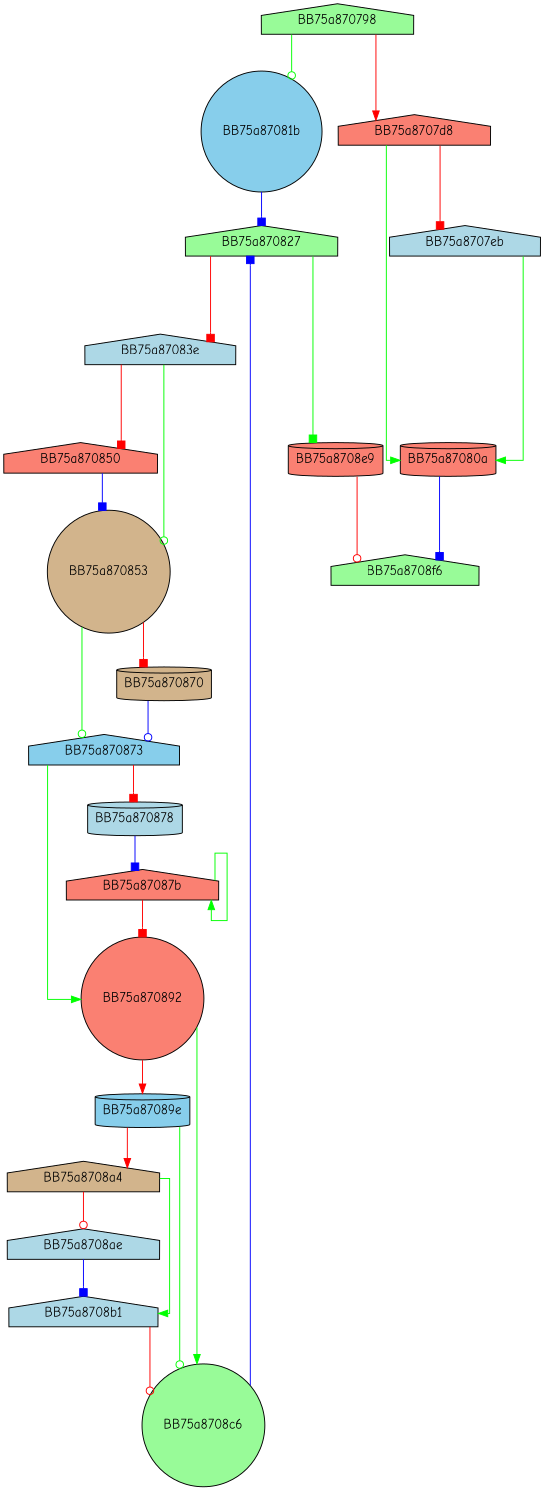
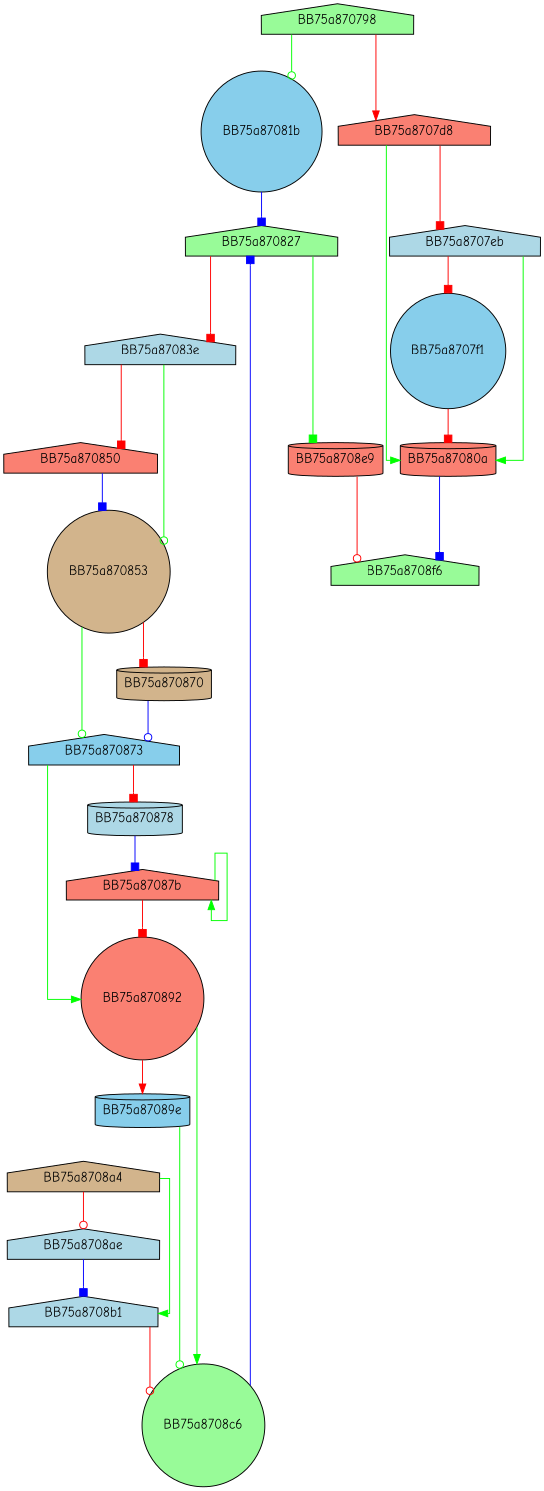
  digraph {
    fontname="Comic Neue"
    splines=ortho
    node [fillcolor=salmon fontname="Comic Neue" shape=house style=filled]
    edge [arrowhead=box color=red fontname="Comic Neue"]
    BB75a87081b [fillcolor=skyblue shape=circle]
    BB75a870798 [fillcolor=palegreen]
    BB75a8707d8
    BB75a870827 [fillcolor=palegreen]
    BB75a87080a [shape=cylinder]
    BB75a8707eb [fillcolor=lightblue]
    BB75a8708e9 [shape=cylinder]
    BB75a87083e [fillcolor=lightblue]
    BB75a8708f6 [fillcolor=palegreen]
+   BB75a8707f1 [fillcolor=skyblue shape=circle]
    BB75a870853 [fillcolor=tan shape=circle]
    BB75a870850
    BB75a870873 [fillcolor=skyblue]
    BB75a870870 [fillcolor=tan shape=cylinder]
    BB75a870892 [shape=circle]
    BB75a870878 [fillcolor=lightblue shape=cylinder]
    BB75a8708c6 [fillcolor=palegreen shape=circle]
    BB75a87089e [fillcolor=skyblue shape=cylinder]
    BB75a87087b
    BB75a8708a4 [fillcolor=tan]
    BB75a8708b1 [fillcolor=lightblue]
    BB75a8708ae [fillcolor=lightblue]
    BB75a87081b -> BB75a870827 [color=blue]
    BB75a870798 -> BB75a87081b [arrowhead=odot color=green]
    BB75a870798 -> BB75a8707d8 [arrowhead=normal]
    BB75a8707d8 -> BB75a87080a [arrowhead=normal color=green]
    BB75a8707d8 -> BB75a8707eb
    BB75a870827 -> BB75a8708e9 [color=green]
    BB75a870827 -> BB75a87083e
    BB75a87080a -> BB75a8708f6 [color=blue]
    BB75a8707eb -> BB75a87080a [arrowhead=normal color=green]
+   BB75a8707eb -> BB75a8707f1
    BB75a8708e9 -> BB75a8708f6 [arrowhead=odot]
    BB75a87083e -> BB75a870853 [arrowhead=odot color=green]
    BB75a87083e -> BB75a870850
+   BB75a8707f1 -> BB75a87080a
    BB75a870853 -> BB75a870873 [arrowhead=odot color=green]
    BB75a870853 -> BB75a870870
    BB75a870850 -> BB75a870853 [color=blue]
    BB75a870873 -> BB75a870892 [arrowhead=normal color=green]
    BB75a870873 -> BB75a870878
    BB75a870870 -> BB75a870873 [arrowhead=odot color=blue]
    BB75a870892 -> BB75a8708c6 [arrowhead=normal color=green]
    BB75a870892 -> BB75a87089e [arrowhead=normal]
    BB75a870878 -> BB75a87087b [color=blue]
    BB75a8708c6 -> BB75a870827 [color=blue]
    BB75a87089e -> BB75a8708c6 [arrowhead=odot color=green]
-   BB75a87089e -> BB75a8708a4 [arrowhead=normal]
    BB75a87087b -> BB75a870892
    BB75a87087b -> BB75a87087b [arrowhead=normal color=green]
    BB75a8708a4 -> BB75a8708b1 [arrowhead=normal color=green]
    BB75a8708a4 -> BB75a8708ae [arrowhead=odot]
    BB75a8708b1 -> BB75a8708c6 [arrowhead=odot]
    BB75a8708ae -> BB75a8708b1 [color=blue]
  }
